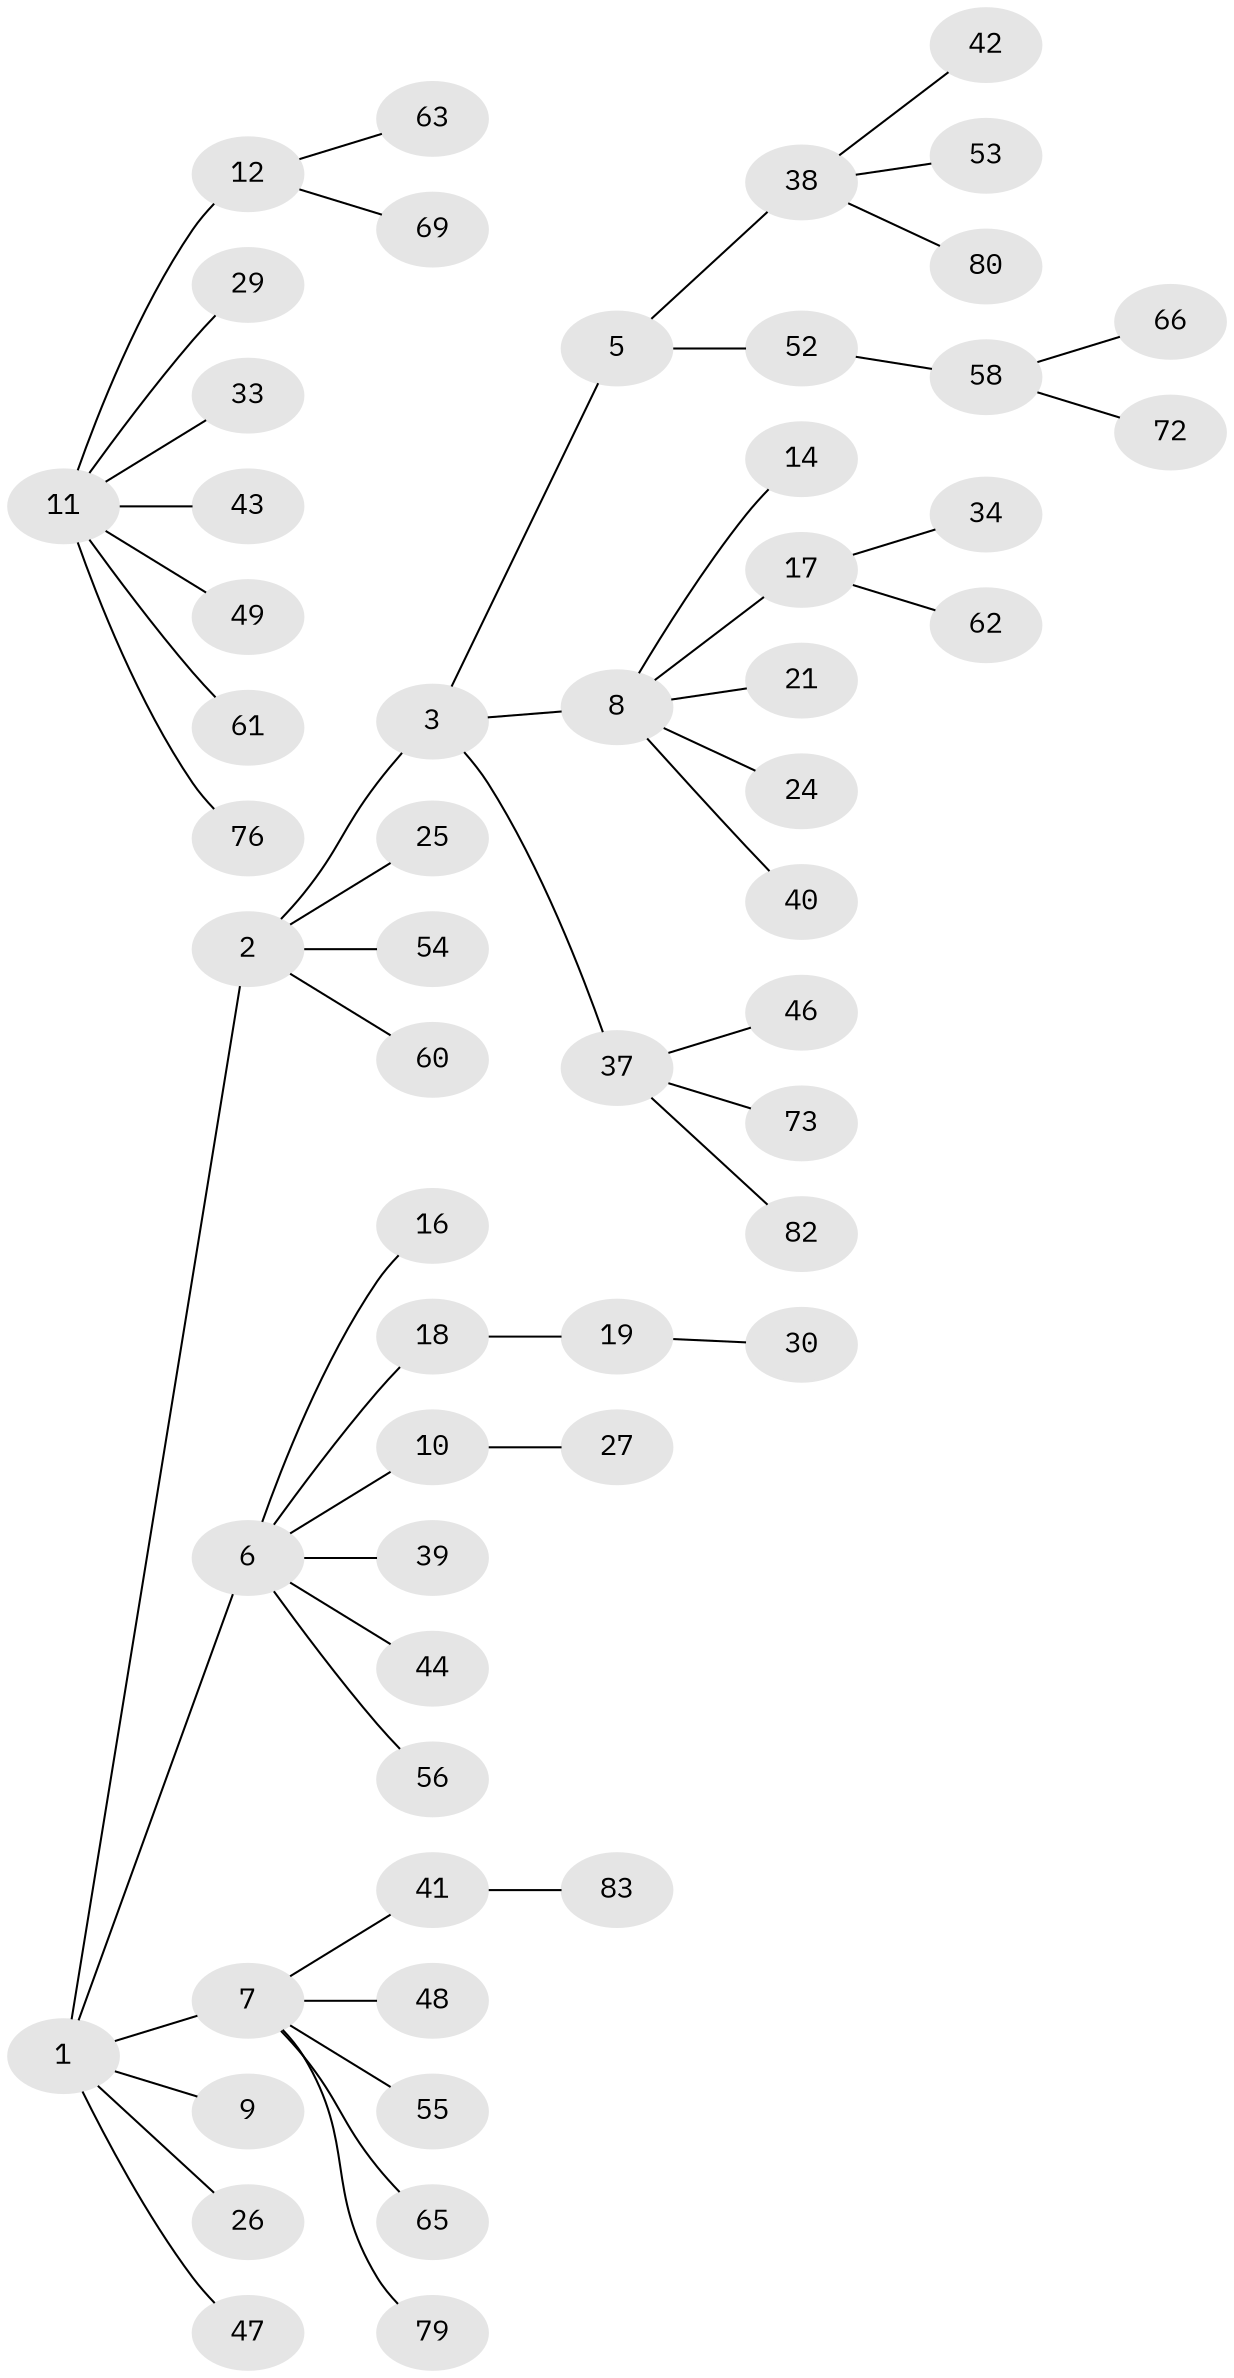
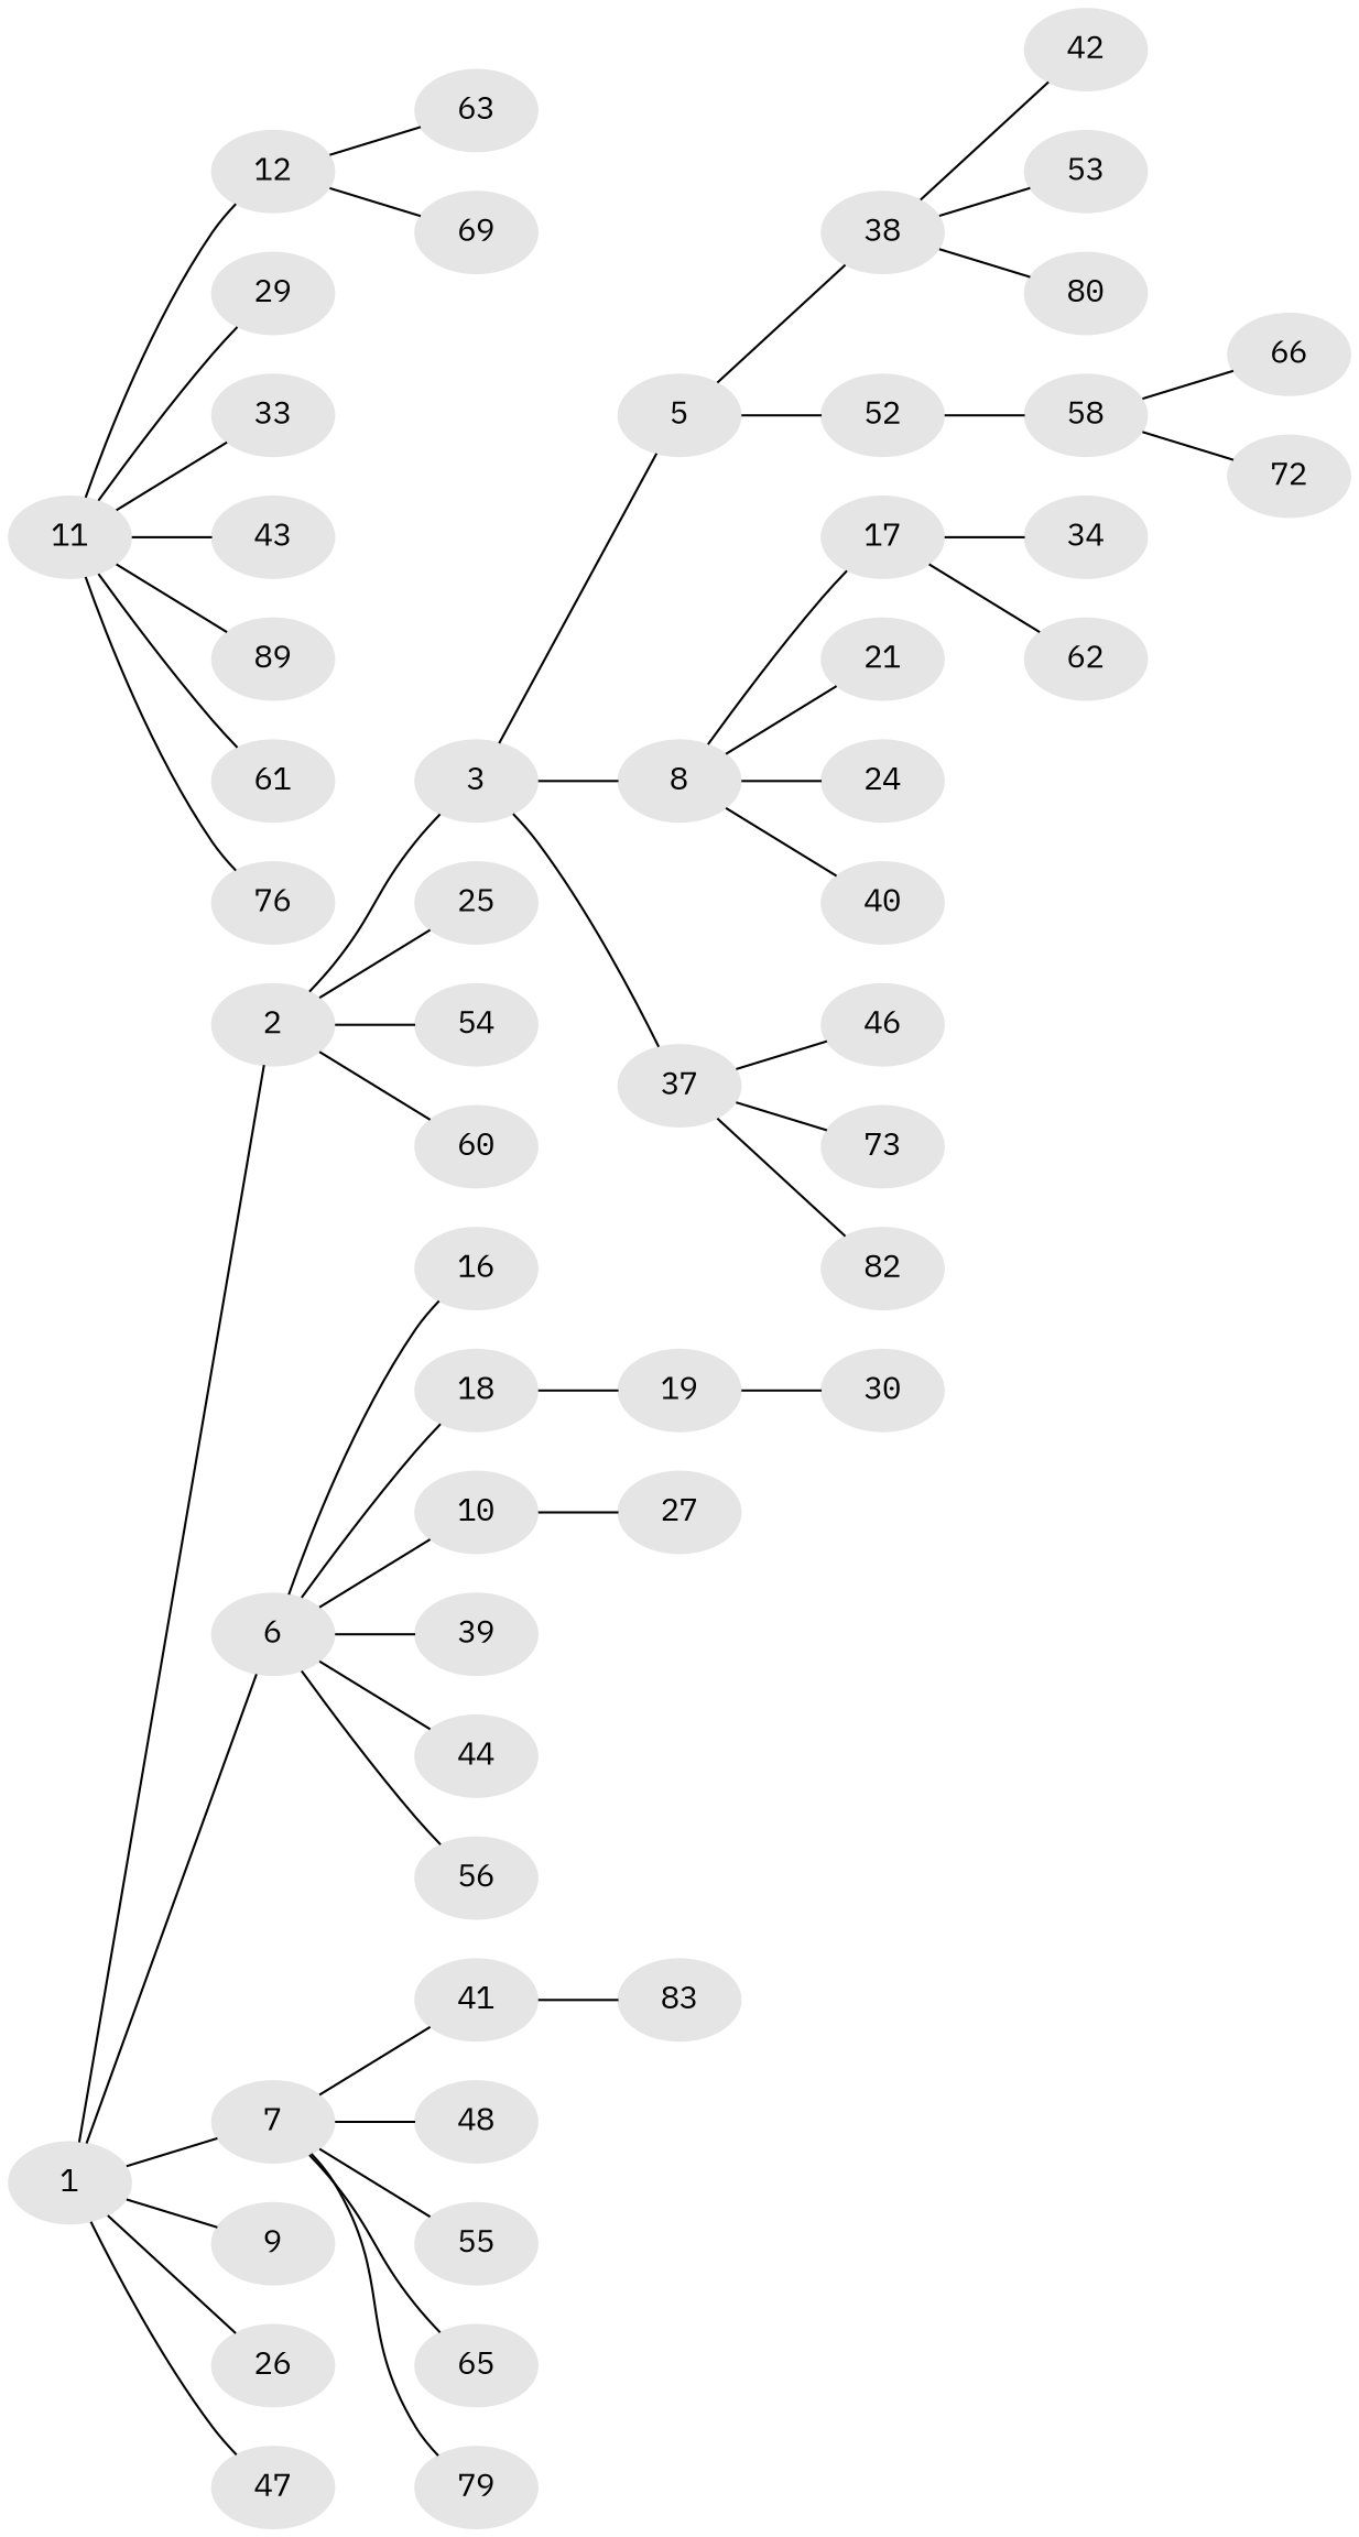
  graph {
    fontname="IBM Plex Mono"
    rankdir=LR
    node [color=gray90 fontname="IBM Plex Mono" style=filled]
    edge [fontname="IBM Plex Mono"]
    1 [super="+4"]
    2 [super="+10"]
    6 [super="+35"]
    7 [super="+15"]
    9 [super="+23"]
    26 [super="+51"]
    47 [super="+87"]
    3 [super="+28"]
    25
    54
    60
    16
    18 [super="+71"]
    n14 [label=10]
    39
    44
    56 [super="+59"]
    41 [super="+70"]
    48
    55 [super="+86"]
    65
    79 [super="+84"]
    5 [super="+36"]
    8 [super="+13"]
    37 [super="+68"]
    38 [super="+45"]
    52
-   14
    17 [super="+32"]
    21 [super="+50"]
    24 [super="+77"]
    40
    46
    73
    82
    42 [super="+74"]
    53 [super="+75"]
    80
    58 [super="+64"]
    19
    27 [super="+31"]
    83
    34 [super="+57"]
    62 [super="+81"]
    11 [super="+22"]
    12 [super="+67"]
    29
    33
    43
-   49
+   49 [label=89]
    61
    76
    63
    69
    30
    66
    72
    1 -- 2
    1 -- 6
    1 -- 7
    1 -- 9
    1 -- 26
    1 -- 47
    2 -- 3
    2 -- 25
    2 -- 54
    2 -- 60
    6 -- 16
    6 -- 18
    6 -- n14
    6 -- 39
    6 -- 44
    6 -- 56
    7 -- 41
    7 -- 48
    7 -- 55
    7 -- 65
    7 -- 79
    3 -- 5
    3 -- 8
    3 -- 37
    18 -- 19
    n14 -- 27
    41 -- 83
    5 -- 38
    5 -- 52
-   8 -- 14
    8 -- 17
    8 -- 21
    8 -- 24
    8 -- 40
    37 -- 46
    37 -- 73
    37 -- 82
    38 -- 42
    38 -- 53
    38 -- 80
    52 -- 58
    17 -- 34
    17 -- 62
    58 -- 66
    58 -- 72
    19 -- 30
    11 -- 12
    11 -- 29
    11 -- 33
    11 -- 43
    11 -- 49
    11 -- 61
    11 -- 76
    12 -- 63
    12 -- 69
  }
